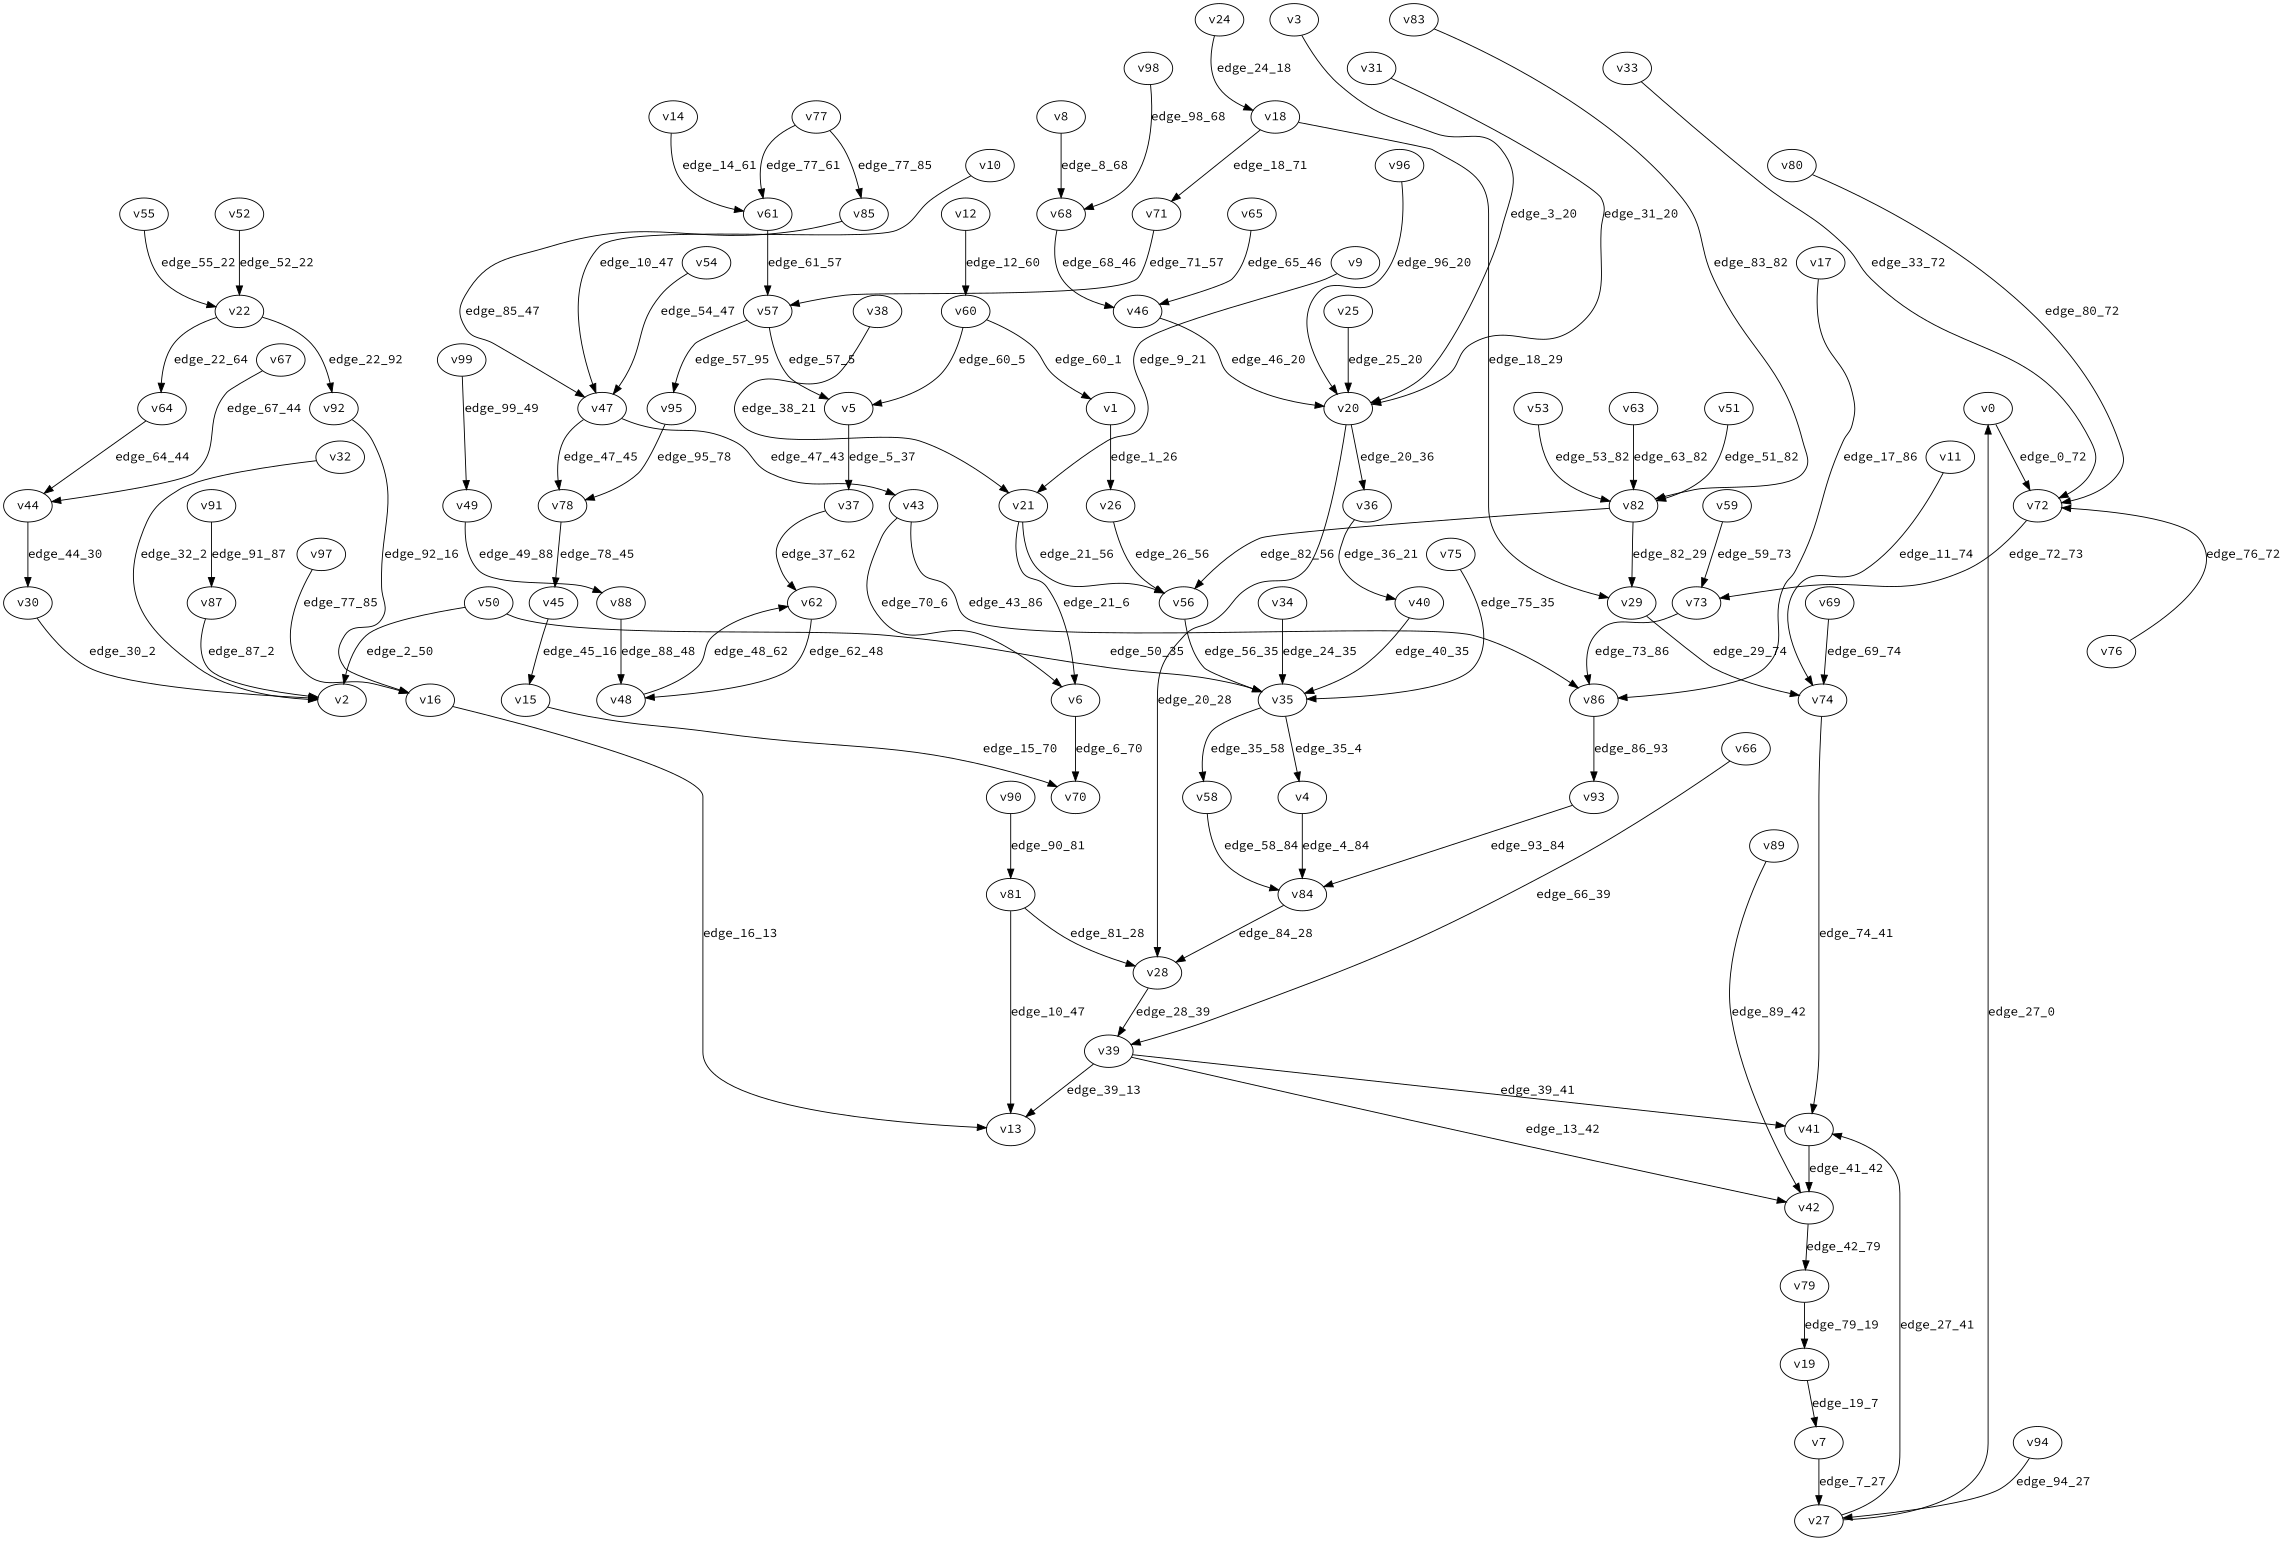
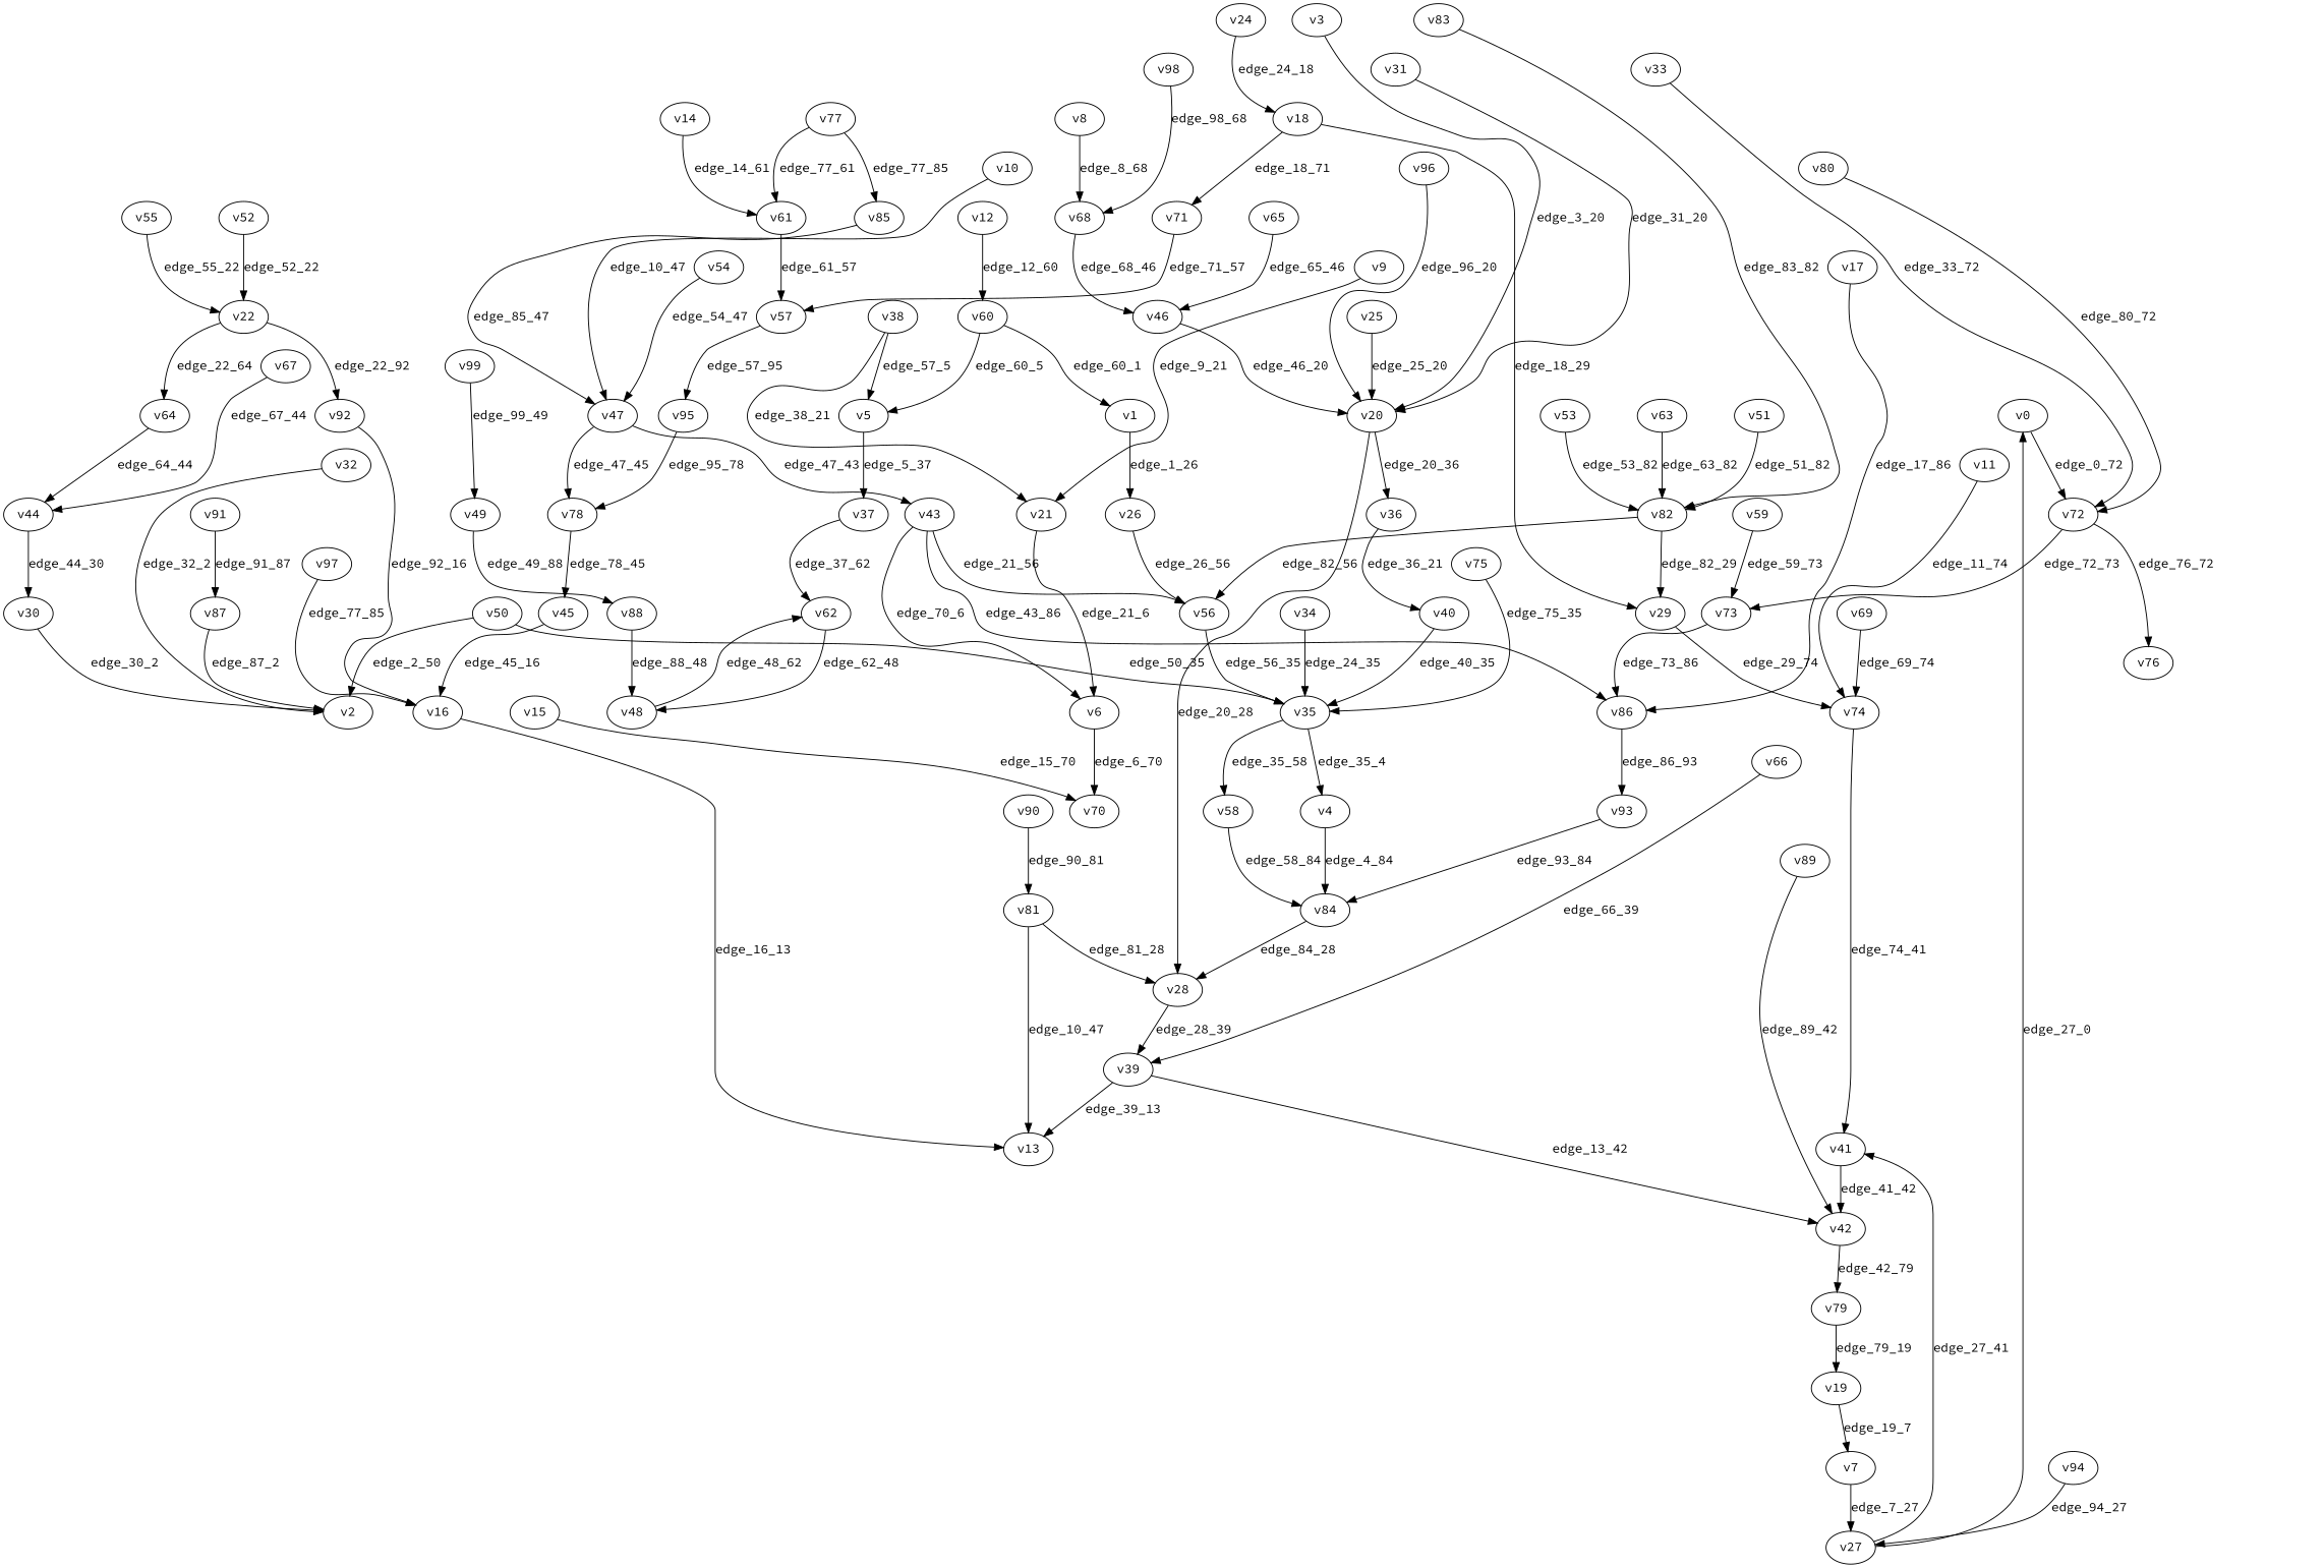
  digraph {
    fontname="Source Code Pro"
    node [fontname="Source Code Pro" player=1]
    edge [fontname="Source Code Pro"]
    v0 [player=0]
    v72 [player=-1]
    v73
    v1 [player=0]
    v26 [player=-1]
    v56
    v2 [player=-1]
    v50
    v35 [player=-1]
    v3 [player=0]
    v20 [player=-1]
    v28 [player=0]
    v36 [player=0]
    v4 [player=0]
    v84 [player=-1]
    v5 [player=0]
    v37 [player=-1]
    v62
    v6 [player=0]
    v70 [player=-1]
    v27 [player=-1]
    v7
    v41 [player=0]
    v68 [player=-1]
    v8
    v46 [player=0]
    v21 [player=-1]
    v9
    v10 [player=0]
    v47 [player=-1]
    v43
    v78 [player=-1]
    v74 [player=-1]
    v11
    v60 [player=-1]
    v12
    v13 [player=0]
    v42 [player=-1]
    v79
    v14 [player=-1]
    v61 [player=0]
    v57 [player=-1]
    v15 [player=0]
    v16 [player=-1]
    v17 [player=0]
    v86 [player=-1]
    v93
    v18 [player=-1]
    v29
    v71 [player=0]
    v19 [player=-1]
    v39 [player=-1]
    v40 [player=0]
    v22 [player=-1]
    v64
    v92 [player=0]
    v44 [player=-1]
    v59 [player=-1]
    v24
    v25
    v30
    v31
    v32 [player=0]
    v33
    v34
    v58 [player=0]
    v48 [player=-1]
    v38 [player=0]
    v45 [player=0]
    v49 [player=-1]
    v88
    v82 [player=-1]
    v51
    v52
    v53
    v54
    v55 [player=0]
    v95
    v63 [player=0]
    v65 [player=-1]
    v66 [player=0]
    v67
    v69 [player=0]
    v75
    v76
    v77 [player=-1]
    v85 [player=0]
    v80
    v81 [player=-1]
    v83 [player=0]
    v87
    v89
    v90 [player=0]
    v91 [player=-1]
    v94 [player=0]
    v96 [player=0]
    v97
    v98
    v99 [player=0]
    v0 -> v72 [discount=0.138347 label=edge_0_72 weight=-3.378962]
    v72 -> v73 [label=edge_72_73 probability=1.000000]
    v73 -> v86 [discount=0.128669 label=edge_73_86 weight=6.349860]
    v1 -> v26 [discount=0.157386 label=edge_1_26 weight=6.611717]
    v26 -> v56 [label=edge_26_56 probability=1.000000]
    v56 -> v35 [discount=0.103333 label=edge_56_35 weight=-7.804296]
    v50 -> v2 [label=edge_2_50 probability=1.000000]
    v50 -> v35 [discount=0.436231 label=edge_50_35 weight=4.519689]
    v35 -> v4 [label=edge_35_4 probability=0.688558]
    v35 -> v58 [label=edge_35_58 probability=0.311442]
    v3 -> v20 [discount=0.492512 label=edge_3_20 weight=-7.801770]
    v20 -> v28 [label=edge_20_28 probability=0.590685]
    v20 -> v36 [label=edge_20_36 probability=0.409315]
    v28 -> v39 [discount=0.458643 label=edge_28_39 weight=0.634669]
    v36 -> v40 [discount=0.834546 label=edge_36_21 weight=-6.603958]
    v4 -> v84 [discount=0.260092 label=edge_4_84 weight=2.343282]
    v84 -> v28 [label=edge_84_28 probability=1.000000]
    v5 -> v37 [discount=0.393989 label=edge_5_37 weight=8.652721]
    v37 -> v62 [label=edge_37_62 probability=1.000000]
    v62 -> v48 [discount=0.520648 label=edge_62_48 weight=5.934206]
    v6 -> v70 [discount=0.366822 label=edge_6_70 weight=7.577452]
    v27 -> v0 [label=edge_27_0 probability=0.557869]
    v27 -> v41 [label=edge_27_41 probability=0.442131]
    v7 -> v27 [discount=0.556413 label=edge_7_27 weight=6.198972]
    v41 -> v42 [discount=0.664080 label=edge_41_42 weight=7.352460]
    v68 -> v46 [label=edge_68_46 probability=0.598410]
    v8 -> v68 [discount=0.663599 label=edge_8_68 weight=6.303997]
    v46 -> v20 [discount=0.564461 label=edge_46_20 weight=-6.306063]
-   v21 -> v56 [label=edge_21_56 probability=0.479583]
+   v43 -> v56 [label=edge_21_56 probability=0.479583]
    v21 -> v6 [label=edge_21_6 probability=0.520417]
    v9 -> v21 [discount=0.549707 label=edge_9_21 weight=-5.876048]
    v10 -> v47 [discount=0.857271 label=edge_10_47 weight=0.987023]
    v47 -> v43 [label=edge_47_43 probability=0.320235]
    v47 -> v78 [label=edge_47_45 probability=0.679765]
    v43 -> v6 [label=edge_70_6 probability=1.000000]
    v43 -> v86 [discount=0.294956 label=edge_43_86 weight=-8.780362]
    v78 -> v45 [label=edge_78_45 probability=1.000000]
    v74 -> v41 [label=edge_74_41 probability=1.000000]
    v11 -> v74 [discount=0.819056 label=edge_11_74 weight=-9.116219]
    v60 -> v1 [label=edge_60_1 probability=0.468294]
    v60 -> v5 [label=edge_60_5 probability=0.531706]
    v12 -> v60 [discount=0.279333 label=edge_12_60 weight=4.159078]
    v42 -> v79 [label=edge_42_79 probability=1.000000]
    v79 -> v19 [discount=0.513197 label=edge_79_19 weight=7.457115]
    v14 -> v61 [label=edge_14_61 probability=1.000000]
    v61 -> v57 [discount=0.585943 label=edge_61_57 weight=9.295654]
-   v57 -> v5 [label=edge_57_5 probability=0.669302]
+   v38 -> v5 [label=edge_57_5 probability=0.669302]
    v57 -> v95 [label=edge_57_95 probability=0.330698]
    v15 -> v70 [discount=0.434114 label=edge_15_70 weight=-9.507602]
    v16 -> v13 [label=edge_16_13 probability=1.000000]
    v17 -> v86 [discount=0.413808 label=edge_17_86 weight=-0.113262]
    v86 -> v93 [label=edge_86_93 probability=0.682638]
    v93 -> v84 [discount=0.623344 label=edge_93_84 weight=-6.926398]
    v18 -> v29 [label=edge_18_29 probability=0.356242]
    v18 -> v71 [label=edge_18_71 probability=0.643758]
    v29 -> v74 [discount=0.119995 label=edge_29_74 weight=8.050689]
    v71 -> v57 [discount=0.648759 label=edge_71_57 weight=2.514844]
    v19 -> v7 [label=edge_19_7 probability=1.000000]
-   v39 -> v41 [label=edge_39_41 probability=0.424669]
    v39 -> v13 [label=edge_39_13 probability=0.575331]
    v39 -> v42 [discount=0.799484 label=edge_13_42 weight=0.844510]
    v40 -> v35 [discount=0.841130 label=edge_40_35 weight=-3.320669]
    v22 -> v64 [label=edge_22_64 probability=0.638798]
    v22 -> v92 [label=edge_22_92 probability=0.361202]
    v64 -> v44 [discount=0.552919 label=edge_64_44 weight=-5.241919]
    v92 -> v16 [discount=0.515235 label=edge_92_16 weight=-0.500011]
    v44 -> v30 [label=edge_44_30 probability=1.000000]
    v59 -> v73 [label=edge_59_73 probability=1.000000]
    v24 -> v18 [discount=0.312131 label=edge_24_18 weight=-3.887242]
    v25 -> v20 [discount=0.613581 label=edge_25_20 weight=7.903696]
    v30 -> v2 [discount=0.240191 label=edge_30_2 weight=0.344790]
    v31 -> v20 [discount=0.367414 label=edge_31_20 weight=-1.980204]
    v32 -> v2 [discount=0.691612 label=edge_32_2 weight=-9.858886]
    v33 -> v72 [discount=0.364655 label=edge_33_72 weight=-0.355049]
    v34 -> v35 [discount=0.895054 label=edge_24_35 weight=7.452924]
    v58 -> v84 [discount=0.205139 label=edge_58_84 weight=-2.107586]
    v48 -> v62 [label=edge_48_62 probability=1.000000]
    v38 -> v21 [discount=0.828890 label=edge_38_21 weight=-8.338330]
-   v45 -> v15 [discount=0.440711 label=edge_45_16 weight=2.519247]
+   v45 -> v16 [discount=0.440711 label=edge_45_16 weight=2.519247]
    v49 -> v88 [label=edge_49_88 probability=1.000000]
    v88 -> v48 [discount=0.605812 label=edge_88_48 weight=9.067568]
    v82 -> v56 [label=edge_82_56 probability=0.304975]
    v82 -> v29 [label=edge_82_29 probability=0.695025]
    v51 -> v82 [discount=0.868557 label=edge_51_82 weight=9.526717]
    v52 -> v22 [discount=0.507355 label=edge_52_22 weight=6.608516]
    v53 -> v82 [discount=0.676162 label=edge_53_82 weight=6.658451]
    v54 -> v47 [discount=0.532574 label=edge_54_47 weight=-8.244981]
    v55 -> v22 [discount=0.818090 label=edge_55_22 weight=2.418817]
    v95 -> v78 [discount=0.102734 label=edge_95_78 weight=-2.390678]
    v63 -> v82 [discount=0.123245 label=edge_63_82 weight=6.812177]
    v65 -> v46 [label=edge_65_46 probability=1.000000]
    v66 -> v39 [discount=0.239523 label=edge_66_39 weight=-3.381629]
    v67 -> v44 [discount=0.499347 label=edge_67_44 weight=-0.817383]
    v69 -> v74 [discount=0.388151 label=edge_69_74 weight=9.537665]
    v75 -> v35 [discount=0.116028 label=edge_75_35 weight=-1.667151]
-   v76 -> v72 [discount=0.153765 label=edge_76_72 weight=-4.314763]
+   v72 -> v76 [discount=0.153765 label=edge_76_72 weight=-4.314763]
    v77 -> v61 [label=edge_77_61 probability=0.356742]
    v77 -> v85 [label=edge_77_85 probability=0.643258]
    v85 -> v47 [discount=0.315376 label=edge_85_47 weight=-5.729817]
    v80 -> v72 [discount=0.334359 label=edge_80_72 weight=-0.018241]
    v81 -> v28 [label=edge_81_28 probability=0.692655]
    v81 -> v13 [label=edge_10_47 probability=0.307345]
    v83 -> v82 [discount=0.448699 label=edge_83_82 weight=-3.717657]
    v87 -> v2 [discount=0.796514 label=edge_87_2 weight=-7.196133]
    v89 -> v42 [discount=0.317050 label=edge_89_42 weight=-0.687340]
    v90 -> v81 [discount=0.545090 label=edge_90_81 weight=3.881664]
    v91 -> v87 [label=edge_91_87 probability=1.000000]
    v94 -> v27 [discount=0.208048 label=edge_94_27 weight=1.465486]
    v96 -> v20 [discount=0.427491 label=edge_96_20 weight=-7.010831]
    v97 -> v16 [discount=0.849246 label=edge_77_85 weight=-6.993904]
    v98 -> v68 [discount=0.198369 label=edge_98_68 weight=-2.715077]
    v99 -> v49 [discount=0.687846 label=edge_99_49 weight=-5.230768]
  }
